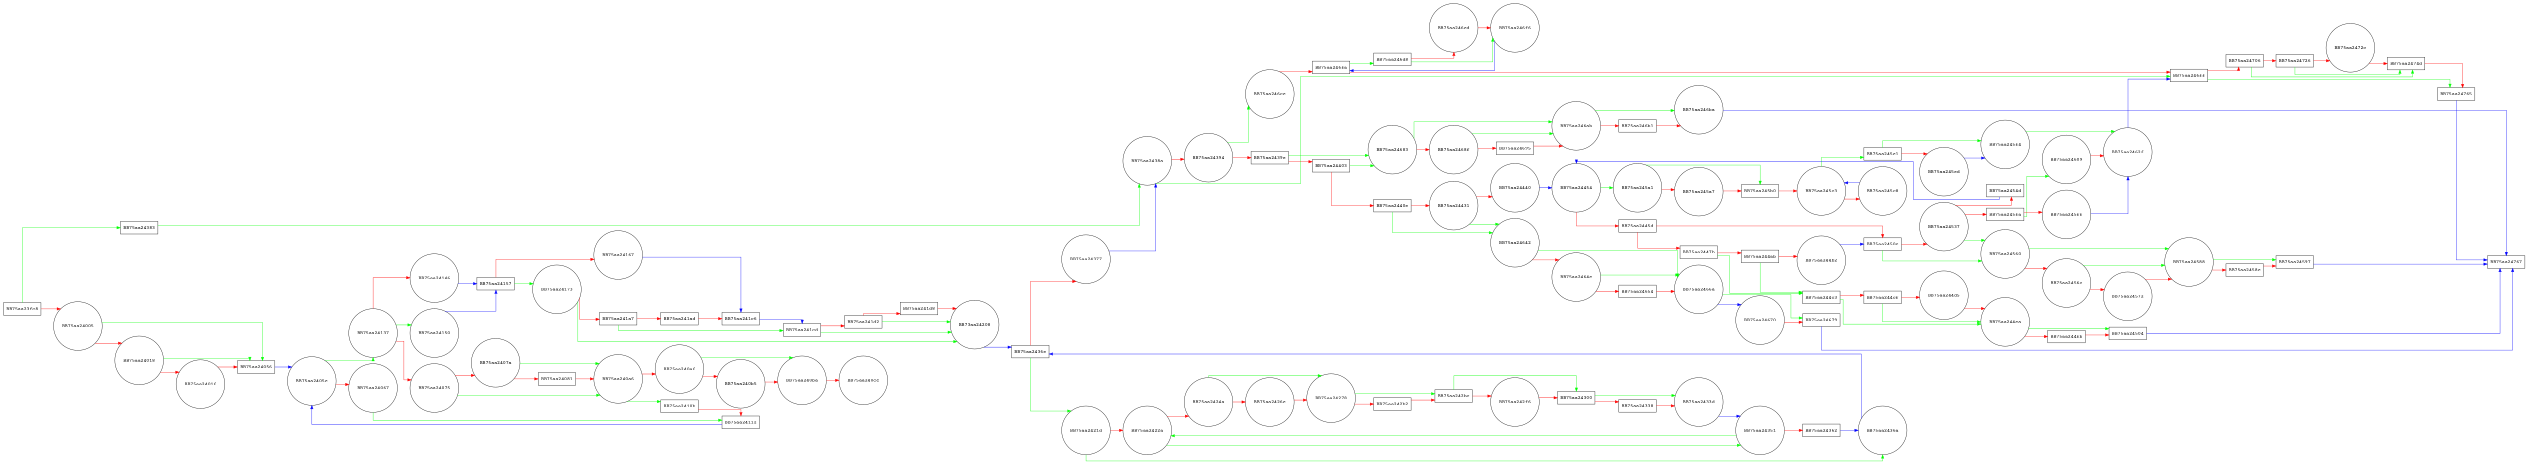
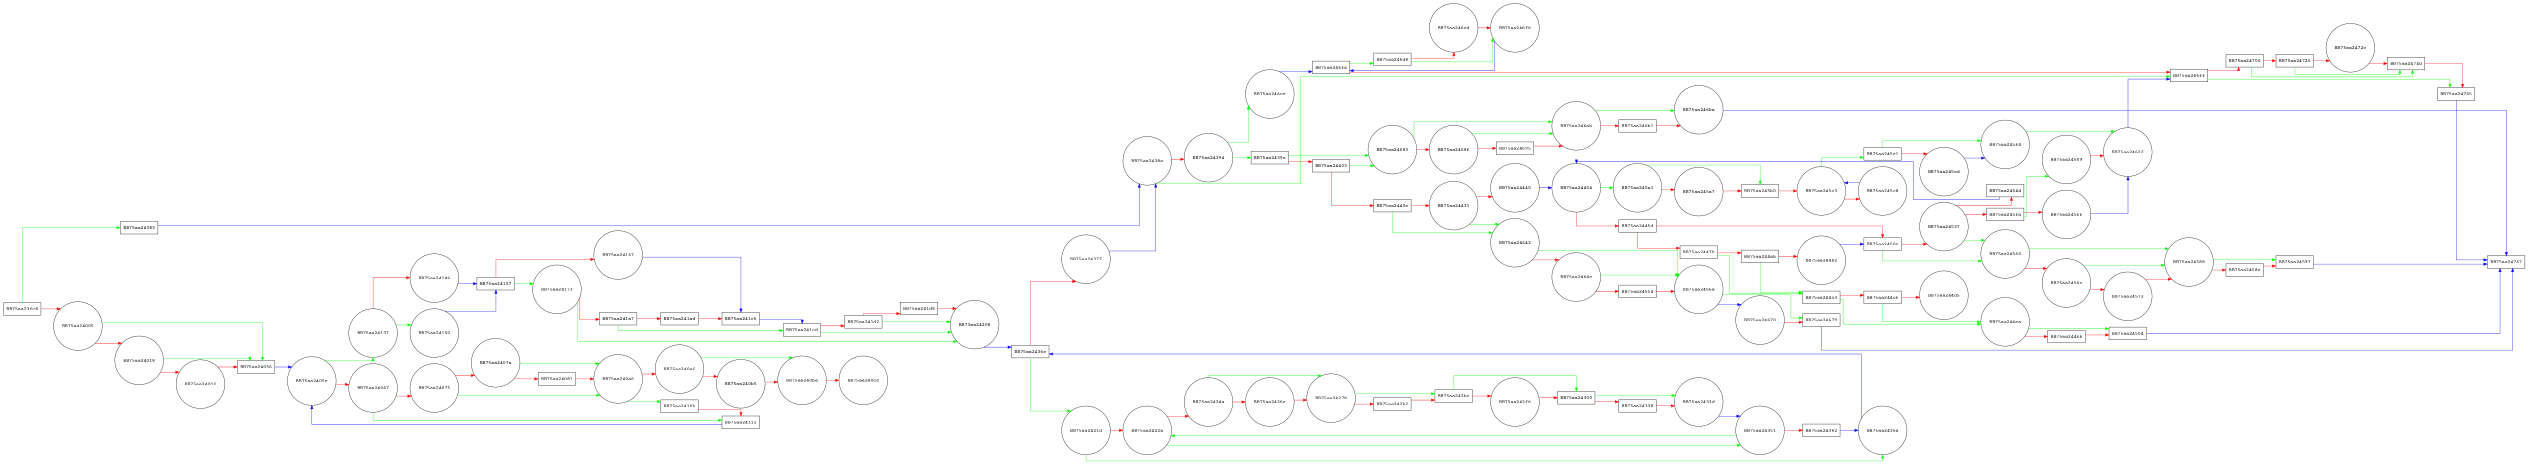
  digraph {
    fontname="Courier Prime"
    rankdir=LR
    splines=ortho
    node [fontname="Courier Prime" shape=circle]
    edge [color=red fontname="Courier Prime"]
    BB75aa23fc8 [shape=box]
    BB75aa24383 [shape=box]
    BB75aa24005
    BB75aa2438a
    BB75aa24056 [shape=box]
    BB75aa24018
    BB75aa246ff [shape=box]
    BB75aa24394
    BB75aa2405e
    BB75aa2401f
    BB75aa24137
    BB75aa24067
    BB75aa24150
    BB75aa24146
    BB75aa2411f [shape=box]
    BB75aa24075
    BB75aa24157 [shape=box]
    BB75aa240a6
    BB75aa2407a
    BB75aa2410b [shape=box]
    BB75aa240af
    BB75aa24081 [shape=box]
    BB75aa240ba
    BB75aa240b5
    BB75aa240ce
    BB75aa24173
    BB75aa24167
    n28 [label=BB73aa24208]
    BB75aa241a7 [shape=box]
    BB75aa241c6 [shape=box]
    BB75aa2436e [shape=box]
    BB75aa241cd [shape=box]
    BB75aa241ad [shape=box]
    BB75aa241d2 [shape=box]
    BB75aa2421d
    BB75aa24377
    BB75aa241d8 [shape=box]
    BB75aa2436a
    BB75aa2422a
    BB75aa24351
    BB75aa2424a
    BB75aa24362 [shape=box]
    BB75aa24278
    BB75aa2426e
    BB75aa242bc [shape=box]
    BB75aa242b2 [shape=box]
    BB75aa24300 [shape=box]
    BB75aa242f6
    BB75aa2433d
    BB75aa24338 [shape=box]
    BB75aa24765 [shape=box]
    BB75aa24706 [shape=box]
    BB75aa246ce
    BB75aa2439e [shape=box]
    BB75aa24767 [shape=box]
    BB75aa2474d [shape=box]
    BB75aa24726 [shape=box]
    BB75aa246fa [shape=box]
    BB75aa24683
    BB75aa24403 [shape=box]
    BB75aa246d8 [shape=box]
    BB75aa246ab
    BB75aa2468f
    BB75aa2440e [shape=box]
    BB75aa246ba
    BB75aa246b1 [shape=box]
    BB75aa24695 [shape=box]
    BB75aa24642
    BB75aa24431
    BB75aa2466a
    BB75aa2464e
    BB75aa24440
    BB75aa24679 [shape=box]
    BB75aa24670
    BB75aa24654 [shape=box]
    BB75aa24454
    BB75aa245a1
    BB75aa2445d [shape=box]
    BB75aa245b0 [shape=box]
    BB75aa245a7
    BB75aa2450e [shape=box]
    BB75aa2447b [shape=box]
    BB75aa245c3
    BB75aa24560
    BB75aa24537
    BB75aa244c3 [shape=box]
    BB75aa244ab [shape=box]
    BB75aa24588
    BB75aa2456c
    BB75aa2454d [shape=box]
    BB75aa245fa [shape=box]
    BB75aa244ea
    BB75aa244cf [shape=box]
    BB75aa244b2
    BB75aa24504 [shape=box]
    BB75aa244fb [shape=box]
    BB75aa244d5
    BB75aa24597 [shape=box]
    BB75aa2458e [shape=box]
    BB75aa24572
    BB75aa245e1 [shape=box]
    BB75aa245c8
    BB75aa245f4
    BB75aa245ed
    BB75aa2462f
    BB75aa24609
    BB75aa245ff
    BB75aa246f6
    BB75aa246ed
    BB75aa2472c
    BB75aa23fc8 -> BB75aa24383 [color=green]
    BB75aa23fc8 -> BB75aa24005
-   BB75aa24383 -> BB75aa2438a [color=green]
+   BB75aa24383 -> BB75aa2438a [color=blue]
    BB75aa24005 -> BB75aa24056 [color=green]
    BB75aa24005 -> BB75aa24018
    BB75aa2438a -> BB75aa246ff [color=green]
    BB75aa2438a -> BB75aa24394
    BB75aa24056 -> BB75aa2405e [color=blue]
    BB75aa24018 -> BB75aa24056 [color=green]
    BB75aa24018 -> BB75aa2401f
    BB75aa246ff -> BB75aa24765 [color=green]
    BB75aa246ff -> BB75aa24706
    BB75aa24394 -> BB75aa246ce [color=green]
-   BB75aa24394 -> BB75aa2439e
+   BB75aa24394 -> BB75aa2439e [color=green]
    BB75aa2405e -> BB75aa24137 [color=green]
    BB75aa2405e -> BB75aa24067
    BB75aa2401f -> BB75aa24056
    BB75aa24137 -> BB75aa24150 [color=green]
    BB75aa24137 -> BB75aa24146
    BB75aa24067 -> BB75aa2411f [color=green]
-   BB75aa24137 -> BB75aa24075
+   BB75aa24067 -> BB75aa24075
    BB75aa24150 -> BB75aa24157 [color=blue]
    BB75aa24146 -> BB75aa24157 [color=blue]
    BB75aa2411f -> BB75aa2405e [color=blue]
    BB75aa24075 -> BB75aa240a6 [color=green]
    BB75aa24075 -> BB75aa2407a
    BB75aa24157 -> BB75aa24173 [color=green]
    BB75aa24157 -> BB75aa24167
    BB75aa240a6 -> BB75aa2410b [color=green]
    BB75aa240a6 -> BB75aa240af
    BB75aa2407a -> BB75aa240a6 [color=green]
    BB75aa2407a -> BB75aa24081
    BB75aa2410b -> BB75aa2411f
    BB75aa240af -> BB75aa240ba [color=green]
    BB75aa240af -> BB75aa240b5
    BB75aa24081 -> BB75aa240a6
    BB75aa240ba -> BB75aa240ce
    BB75aa240b5 -> BB75aa240ba
    BB75aa24173 -> n28 [color=green]
    BB75aa24173 -> BB75aa241a7
    BB75aa24167 -> BB75aa241c6 [color=blue]
    n28 -> BB75aa2436e [color=blue]
    BB75aa241a7 -> BB75aa241cd [color=green]
    BB75aa241a7 -> BB75aa241ad
    BB75aa241c6 -> BB75aa241cd [color=blue]
    BB75aa2436e -> BB75aa2421d [color=green]
    BB75aa2436e -> BB75aa24377
    BB75aa241cd -> n28 [color=green]
    BB75aa241cd -> BB75aa241d2
    BB75aa241ad -> BB75aa241c6
    BB75aa241d2 -> n28 [color=green]
    BB75aa241d2 -> BB75aa241d8
    BB75aa2421d -> BB75aa2436a [color=green]
    BB75aa2421d -> BB75aa2422a
    BB75aa24377 -> BB75aa2438a [color=blue]
    BB75aa241d8 -> n28
    BB75aa2436a -> BB75aa2436e [color=blue]
    BB75aa2422a -> BB75aa24351 [color=green]
    BB75aa2422a -> BB75aa2424a
    BB75aa24351 -> BB75aa2422a [color=green]
    BB75aa24351 -> BB75aa24362
    BB75aa2424a -> BB75aa24278 [color=green]
    BB75aa2424a -> BB75aa2426e
    BB75aa24362 -> BB75aa2436a [color=blue]
    BB75aa24278 -> BB75aa242bc [color=green]
    BB75aa24278 -> BB75aa242b2
    BB75aa2426e -> BB75aa24278
    BB75aa242bc -> BB75aa24300 [color=green]
    BB75aa242bc -> BB75aa242f6
    BB75aa242b2 -> BB75aa242bc
    BB75aa24300 -> BB75aa2433d [color=green]
    BB75aa24300 -> BB75aa24338
    BB75aa242f6 -> BB75aa24300
    BB75aa2433d -> BB75aa24351 [color=blue]
    BB75aa24338 -> BB75aa2433d
    BB75aa24765 -> BB75aa24767 [color=blue]
    BB75aa24706 -> BB75aa2474d [color=green]
    BB75aa24706 -> BB75aa24726
-   BB75aa246ce -> BB75aa246fa
+   BB75aa246ce -> BB75aa246fa [color=blue]
    BB75aa2439e -> BB75aa24683 [color=green]
    BB75aa2439e -> BB75aa24403
    BB75aa2474d -> BB75aa24765
    BB75aa24726 -> BB75aa2474d [color=green]
    BB75aa24726 -> BB75aa2472c
    BB75aa246fa -> BB75aa246ff
    BB75aa246fa -> BB75aa246d8 [color=green]
    BB75aa24683 -> BB75aa246ab [color=green]
    BB75aa24683 -> BB75aa2468f
    BB75aa24403 -> BB75aa24683 [color=green]
    BB75aa24403 -> BB75aa2440e
    BB75aa246d8 -> BB75aa246f6 [color=green]
    BB75aa246d8 -> BB75aa246ed
    BB75aa246ab -> BB75aa246ba [color=green]
    BB75aa246ab -> BB75aa246b1
    BB75aa2468f -> BB75aa246ab [color=green]
    BB75aa2468f -> BB75aa24695
    BB75aa2440e -> BB75aa24642 [color=green]
    BB75aa2440e -> BB75aa24431
    BB75aa246ba -> BB75aa24767 [color=blue]
    BB75aa246b1 -> BB75aa246ba
    BB75aa24695 -> BB75aa246ab
    BB75aa24642 -> BB75aa2466a [color=green]
    BB75aa24642 -> BB75aa2464e
    BB75aa24431 -> BB75aa24642 [color=green]
    BB75aa24431 -> BB75aa24440
    BB75aa2466a -> BB75aa24679 [color=green]
    BB75aa2466a -> BB75aa24670 [color=blue]
    BB75aa2464e -> BB75aa2466a [color=green]
    BB75aa2464e -> BB75aa24654
    BB75aa24440 -> BB75aa24454 [color=blue]
    BB75aa24679 -> BB75aa24767 [color=blue]
    BB75aa24670 -> BB75aa24679
    BB75aa24654 -> BB75aa2466a
    BB75aa24454 -> BB75aa245a1 [color=green]
    BB75aa24454 -> BB75aa2445d
    BB75aa245a1 -> BB75aa245b0 [color=green]
    BB75aa245a1 -> BB75aa245a7
    BB75aa2445d -> BB75aa2450e
    BB75aa2445d -> BB75aa2447b
    BB75aa245b0 -> BB75aa245c3
    BB75aa245a7 -> BB75aa245b0
    BB75aa2450e -> BB75aa24560 [color=green]
    BB75aa2450e -> BB75aa24537
    BB75aa2447b -> BB75aa244c3 [color=green]
    BB75aa2447b -> BB75aa244ab
    BB75aa245c3 -> BB75aa245e1 [color=green]
    BB75aa245c3 -> BB75aa245c8
    BB75aa24560 -> BB75aa24588 [color=green]
    BB75aa24560 -> BB75aa2456c
    BB75aa24537 -> BB75aa24560 [color=green]
    BB75aa24537 -> BB75aa2454d
    BB75aa24537 -> BB75aa245fa
    BB75aa244c3 -> BB75aa244ea [color=green]
    BB75aa244c3 -> BB75aa244cf
    BB75aa244ab -> BB75aa244c3 [color=green]
    BB75aa244ab -> BB75aa244b2
    BB75aa24588 -> BB75aa24597 [color=green]
    BB75aa24588 -> BB75aa2458e
    BB75aa2456c -> BB75aa24588 [color=green]
    BB75aa2456c -> BB75aa24572
    BB75aa2454d -> BB75aa24454 [color=blue]
    BB75aa245fa -> BB75aa24609 [color=green]
    BB75aa245fa -> BB75aa245ff
    BB75aa244ea -> BB75aa24504 [color=green]
    BB75aa244ea -> BB75aa244fb
    BB75aa244cf -> BB75aa244ea [color=green]
    BB75aa244cf -> BB75aa244d5
    BB75aa244b2 -> BB75aa2450e [color=blue]
    BB75aa24504 -> BB75aa24767 [color=blue]
    BB75aa244fb -> BB75aa24504
-   BB75aa244d5 -> BB75aa244ea
    BB75aa24597 -> BB75aa24767 [color=blue]
    BB75aa2458e -> BB75aa24597
    BB75aa24572 -> BB75aa24588
    BB75aa245e1 -> BB75aa245f4 [color=green]
    BB75aa245e1 -> BB75aa245ed
    BB75aa245c8 -> BB75aa245c3 [color=blue]
    BB75aa245f4 -> BB75aa2462f [color=green]
    BB75aa245ed -> BB75aa245f4 [color=blue]
    BB75aa2462f -> BB75aa246ff [color=blue]
    BB75aa24609 -> BB75aa2462f
    BB75aa245ff -> BB75aa2462f [color=blue]
    BB75aa246f6 -> BB75aa246fa [color=blue]
    BB75aa246ed -> BB75aa246f6
    BB75aa2472c -> BB75aa2474d
  }
